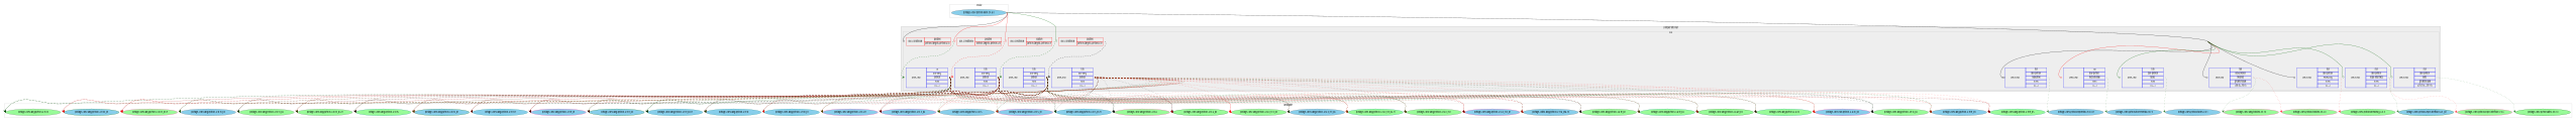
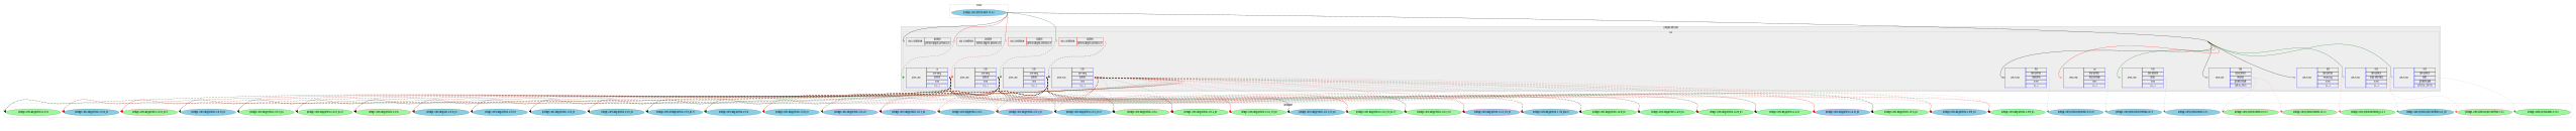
  digraph {
    compound=true
    concentrate=true
    fontname=Inter
    fontsize=10
    newrank=true
    rankdir=TB
    ranksep=1.5
    node [color=gray40 fillcolor=skyblue fontname=Inter fontsize=10 style=filled]
    edge [arrowhead=vee color=red fontname=Inter headport=w style=dotted tailport=e weight=100]
    n1 [label="portage://dev-python/klein-24.8.0" width=4]
    n2 [color=blue label=<<TABLE BORDER="0" CELLBORDER="1" CELLSPACING="0" CELLPADDING="4" WIDTH="220"><TR><TD ROWSPAN="6" CELLPADDING="30">pack_dep</TD></TR><TR><TD WIDTH="110">run</TD></TR><TR><TD>dev-lang</TD></TR><TR><TD>python</TD></TR><TR><TD>none</TD></TR><TR><TD>[[],,,,]</TD></TR></TABLE>> shape=none fillcolor="" style=""]
    n3 [color=red label=<<TABLE BORDER="0" CELLBORDER="1" CELLSPACING="0" CELLPADDING="4"><TR><TD ROWSPAN="3" CELLPADDING="10">use_conditional</TD></TR><TR><TD>positive</TD></TR><TR><TD>python_targets_python3_10</TD></TR></TABLE>> shape=none fillcolor="" style=""]
    n4 [color=blue label=<<TABLE BORDER="0" CELLBORDER="1" CELLSPACING="0" CELLPADDING="4" WIDTH="220"><TR><TD ROWSPAN="6" CELLPADDING="30">pack_dep</TD></TR><TR><TD WIDTH="110">run</TD></TR><TR><TD>dev-lang</TD></TR><TR><TD>python</TD></TR><TR><TD>none</TD></TR><TR><TD>[[],,,,]</TD></TR></TABLE>> shape=none fillcolor="" style=""]
    n5 [color=red label=<<TABLE BORDER="0" CELLBORDER="1" CELLSPACING="0" CELLPADDING="4"><TR><TD ROWSPAN="3" CELLPADDING="10">use_conditional</TD></TR><TR><TD>positive</TD></TR><TR><TD>python_targets_python3_11</TD></TR></TABLE>> shape=none fillcolor="" style=""]
    n6 [color=blue label=<<TABLE BORDER="0" CELLBORDER="1" CELLSPACING="0" CELLPADDING="4" WIDTH="220"><TR><TD ROWSPAN="6" CELLPADDING="30">pack_dep</TD></TR><TR><TD WIDTH="110">run</TD></TR><TR><TD>dev-lang</TD></TR><TR><TD>python</TD></TR><TR><TD>none</TD></TR><TR><TD>[[],,,,]</TD></TR></TABLE>> shape=none fillcolor="" style=""]
    n7 [color=red label=<<TABLE BORDER="0" CELLBORDER="1" CELLSPACING="0" CELLPADDING="4"><TR><TD ROWSPAN="3" CELLPADDING="10">use_conditional</TD></TR><TR><TD>positive</TD></TR><TR><TD>python_targets_python3_12</TD></TR></TABLE>> shape=none fillcolor="" style=""]
    n8 [color=blue label=<<TABLE BORDER="0" CELLBORDER="1" CELLSPACING="0" CELLPADDING="4" WIDTH="220"><TR><TD ROWSPAN="6" CELLPADDING="30">pack_dep</TD></TR><TR><TD WIDTH="110">run</TD></TR><TR><TD>dev-lang</TD></TR><TR><TD>python</TD></TR><TR><TD>none</TD></TR><TR><TD>[[],,,,]</TD></TR></TABLE>> shape=none fillcolor="" style=""]
    n9 [color=red label=<<TABLE BORDER="0" CELLBORDER="1" CELLSPACING="0" CELLPADDING="4"><TR><TD ROWSPAN="3" CELLPADDING="10">use_conditional</TD></TR><TR><TD>positive</TD></TR><TR><TD>python_targets_python3_13</TD></TR></TABLE>> shape=none fillcolor="" style=""]
    n10 [color=blue label=<<TABLE BORDER="0" CELLBORDER="1" CELLSPACING="0" CELLPADDING="4" WIDTH="220"><TR><TD ROWSPAN="6" CELLPADDING="30">pack_dep</TD></TR><TR><TD WIDTH="110">run</TD></TR><TR><TD>dev-python</TD></TR><TR><TD>attrs</TD></TR><TR><TD>greaterequal</TD></TR><TR><TD>[[20,1,0],,,20.1.0]</TD></TR></TABLE>> shape=none fillcolor="" style=""]
    n11 [color=blue label=<<TABLE BORDER="0" CELLBORDER="1" CELLSPACING="0" CELLPADDING="4" WIDTH="220"><TR><TD ROWSPAN="6" CELLPADDING="30">pack_dep</TD></TR><TR><TD WIDTH="110">run</TD></TR><TR><TD>dev-python</TD></TR><TR><TD>hyperlink</TD></TR><TR><TD>none</TD></TR><TR><TD>[[],,,,]</TD></TR></TABLE>> shape=none fillcolor="" style=""]
    n12 [color=blue label=<<TABLE BORDER="0" CELLBORDER="1" CELLSPACING="0" CELLPADDING="4" WIDTH="220"><TR><TD ROWSPAN="6" CELLPADDING="30">pack_dep</TD></TR><TR><TD WIDTH="110">run</TD></TR><TR><TD>dev-python</TD></TR><TR><TD>incremental</TD></TR><TR><TD>none</TD></TR><TR><TD>[[],,,,]</TD></TR></TABLE>> shape=none fillcolor="" style=""]
    n13 [color=blue label=<<TABLE BORDER="0" CELLBORDER="1" CELLSPACING="0" CELLPADDING="4" WIDTH="220"><TR><TD ROWSPAN="6" CELLPADDING="30">pack_dep</TD></TR><TR><TD WIDTH="110">run</TD></TR><TR><TD>dev-python</TD></TR><TR><TD>tubes</TD></TR><TR><TD>none</TD></TR><TR><TD>[[],,,,]</TD></TR></TABLE>> shape=none fillcolor="" style=""]
    n14 [color=blue label=<<TABLE BORDER="0" CELLBORDER="1" CELLSPACING="0" CELLPADDING="4" WIDTH="220"><TR><TD ROWSPAN="6" CELLPADDING="30">pack_dep</TD></TR><TR><TD WIDTH="110">run</TD></TR><TR><TD>dev-python</TD></TR><TR><TD>twisted</TD></TR><TR><TD>greaterequal</TD></TR><TR><TD>[[16,6],,,16.6]</TD></TR></TABLE>> shape=none fillcolor="" style=""]
    n15 [color=blue label=<<TABLE BORDER="0" CELLBORDER="1" CELLSPACING="0" CELLPADDING="4" WIDTH="220"><TR><TD ROWSPAN="6" CELLPADDING="30">pack_dep</TD></TR><TR><TD WIDTH="110">run</TD></TR><TR><TD>dev-python</TD></TR><TR><TD>werkzeug</TD></TR><TR><TD>none</TD></TR><TR><TD>[[],,,,]</TD></TR></TABLE>> shape=none fillcolor="" style=""]
    n16 [color=blue label=<<TABLE BORDER="0" CELLBORDER="1" CELLSPACING="0" CELLPADDING="4" WIDTH="220"><TR><TD ROWSPAN="6" CELLPADDING="30">pack_dep</TD></TR><TR><TD WIDTH="110">run</TD></TR><TR><TD>dev-python</TD></TR><TR><TD>zope-interface</TD></TR><TR><TD>none</TD></TR><TR><TD>[[],,,,]</TD></TR></TABLE>> shape=none fillcolor="" style=""]
    n17 [color=deeppink label="portage://dev-lang/python-3.13.0_rc2_p1" width=4]
    n18 [fillcolor=palegreen label="portage://dev-lang/python-3.13.0_rc2" width=4]
    n19 [color=teal fillcolor=palegreen label="portage://dev-lang/python-3.13.0_rc1_p3-r1" width=4]
    n20 [label="portage://dev-lang/python-3.13.0_rc1_p3" width=4]
-   n21 [fillcolor=palegreen label="portage://dev-lang/python-3.13.0_rc4_p2" width=4]
+   n21 [fillcolor=palegreen label="portage://dev-lang/python-3.13.0_rc1_p2" width=4]
    n22 [color=darkgreen fillcolor=palegreen label="portage://dev-lang/python-3.12.6_p2" width=4]
    n23 [color=deeppink fillcolor=palegreen label="portage://dev-lang/python-3.12.6" width=4]
    n24 [color=teal label="portage://dev-lang/python-3.12.5_p1-r1" width=4]
    n25 [color=deeppink label="portage://dev-lang/python-3.12.5_p1" width=4]
    n26 [label="portage://dev-lang/python-3.12.5" width=4]
    n27 [color=deeppink label="portage://dev-lang/python-3.12.4_p3" width=4]
    n28 [color=deeppink label="portage://dev-lang/python-3.12.3-r1" width=4]
    n29 [color=teal label="portage://dev-lang/python-3.11.10_p1" width=4]
    n30 [color=teal label="portage://dev-lang/python-3.11.10" width=4]
-   n31 [color=teal label="portage://dev-lang/python-3.11.9_p2-r1" width=4]
+   n31 [color=teal label="portage://dev-portage/python-3.11.9_p2-r1" width=4]
    n32 [color=darkgreen label="portage://dev-lang/python-3.11.9_p2" width=4]
-   n33 [color=deeppink label="portage://dev-lang/python-3.11.9_p1" width=4]
+   n33 [color=teal label="portage://dev-lang/python-3.11.9_p1" width=4]
    n34 [color=teal label="portage://dev-lang/python-3.11.9-r1" width=4]
-   n35 [color=darkgreen label="portage://dev-lang/python-3.10.15_p1" width=4]
-   n36 [color=teal fillcolor=palegreen label="portage://dev-lang/python-3.10.15" width=4]
+   n35 [color=darkgreen label="portage://dev-lang/use-3.10.15_p1" width=4]
+   n36 [color=deeppink fillcolor=palegreen label="portage://dev-lang/python-3.10.15" width=4]
    n37 [fillcolor=palegreen label="portage://dev-lang/python-3.10.14_p3-r1" width=4]
    n38 [fillcolor=palegreen label="portage://dev-lang/python-3.10.14_p3" width=4]
    n39 [label="portage://dev-lang/python-3.10.14_p2" width=4]
    n40 [color=deeppink fillcolor=palegreen label="portage://dev-lang/python-3.10.14_p1-r1" width=4]
    n41 [color=darkgreen label="portage://dev-lang/python-3.9.20_p1" width=4]
    n42 [fillcolor=palegreen label="portage://dev-lang/python-3.9.20" width=4]
    n43 [color=teal fillcolor=palegreen label="portage://dev-lang/python-3.9.19_p5" width=4]
    n44 [label="portage://dev-lang/python-3.9.19_p4" width=4]
    n45 [fillcolor=palegreen label="portage://dev-lang/python-3.9.13_p3" width=4]
-   n46 [color=deeppink label="portage://dev-run/python-3.8.20_p2" width=4]
+   n46 [color=deeppink label="portage://dev-lang/python-3.8.20_p2" width=4]
    n47 [color=teal fillcolor=palegreen label="portage://dev-lang/python-3.8.20" width=4]
-   n48 [color=darkgreen fillcolor=palegreen label="portage://dev-lang/python-3.8.69_p4" width=4]
+   n48 [color=darkgreen fillcolor=palegreen label="portage://dev-lang/python-3.8.19_p4" width=4]
    n49 [color=teal fillcolor=palegreen label="portage://dev-lang/python-3.8.19_p3" width=4]
    n50 [fillcolor=palegreen label="portage://dev-lang/python-3.8.19_p2" width=4]
-   n51 [label="portage://attrs-lang/python-2.7.18_p16-r2" width=4]
-   n52 [color=darkgreen fillcolor=palegreen label="portage://dev-python/attrs-24.2.0" width=4]
+   n51 [label="portage://dev-lang/python-2.7.18_p16-r2" width=4]
+   n52 [color=darkgreen fillcolor=palegreen label="portage://klein-python/attrs-24.2.0" width=4]
    n53 [label="portage://dev-python/hyperlink-21.0.0-r1" width=4]
    n54 [label="portage://dev-python/incremental-24.7.2" width=4]
    n55 [label="portage://dev-python/tubes-0.2.1" width=4]
-   n56 [color=deeppink fillcolor=palegreen label="portage://dev-lang/twisted-24.7.0" width=4]
+   n56 [color=deeppink fillcolor=palegreen label="portage://dev-python/twisted-24.7.0" width=4]
    n57 [color=deeppink fillcolor=palegreen label="portage://dev-python/twisted-24.3.0" width=4]
    n58 [fillcolor=palegreen label="portage://dev-python/werkzeug-3.0.4" width=4]
    n59 [color=deeppink fillcolor=palegreen label="portage://dev-python/zope-interface-7.0.3" width=4]
    n60 [color=darkgreen label="portage://dev-python/zope-interface-6.4_p2" width=4]
    subgraph cluster_1 {
      color=gray
      label=<<i>ebuild</i>>
      n1
    }
    subgraph cluster_2 {
      color=gray
      label=<<i>dependencies</i>>
      subgraph cluster_3 {
        color=gray
        fillcolor="#eeeeee"
        label=<<i>compile</i>>
        style=filled
      }
      subgraph cluster_4 {
        color=gray
        fillcolor="#eeeeee"
        label=<<i>compile and run</i>>
        style=filled
      }
      subgraph cluster_5 {
        color=gray
        fillcolor="#eeeeee"
        label=<<i>run</i>>
        style=filled
        subgraph sub_6 {
          color=gray
          fillcolor="#eeeeee"
          label=<<i>run</i>>
          style=filled
          n5
          subgraph sub_7 {
            color=gray
            fillcolor="#eeeeee"
            label=<<i>run</i>>
            style=filled
            n4
          }
        }
        subgraph sub_8 {
          color=gray
          fillcolor="#eeeeee"
          label=<<i>run</i>>
          style=filled
          n3
          subgraph sub_9 {
            color=gray
            fillcolor="#eeeeee"
            label=<<i>run</i>>
            style=filled
            n2
          }
        }
        subgraph sub_10 {
          color=gray
          fillcolor="#eeeeee"
          label=<<i>run</i>>
          style=filled
          n7
          subgraph sub_11 {
            color=gray
            fillcolor="#eeeeee"
            label=<<i>run</i>>
            style=filled
            n6
          }
        }
        subgraph sub_12 {
          color=gray
          fillcolor="#eeeeee"
          label=<<i>run</i>>
          style=filled
          n9
          subgraph sub_13 {
            color=gray
            fillcolor="#eeeeee"
            label=<<i>run</i>>
            style=filled
            n8
          }
        }
        subgraph sub_14 {
          color=gray
          fillcolor="#eeeeee"
          label=<<i>run</i>>
          style=filled
          n10
        }
        subgraph sub_15 {
          color=gray
          fillcolor="#eeeeee"
          label=<<i>run</i>>
          style=filled
          n11
        }
        subgraph sub_16 {
          color=gray
          fillcolor="#eeeeee"
          label=<<i>run</i>>
          style=filled
          n12
        }
        subgraph sub_17 {
          color=gray
          fillcolor="#eeeeee"
          label=<<i>run</i>>
          style=filled
          n13
        }
        subgraph sub_18 {
          color=gray
          fillcolor="#eeeeee"
          label=<<i>run</i>>
          style=filled
          n14
        }
        subgraph sub_19 {
          color=gray
          fillcolor="#eeeeee"
          label=<<i>run</i>>
          style=filled
          n15
        }
        subgraph sub_20 {
          color=gray
          fillcolor="#eeeeee"
          label=<<i>run</i>>
          style=filled
          n16
        }
      }
    }
    subgraph cluster_21 {
      color=gray
      label=<<i>candidates</i>>
      rank=same
      subgraph sub_22 {
        color=black
        label=<<i>candidates</i>>
        nodesep=1
        rank=same
        n17
        n18
        n19
        n20
        n21
        n22
        n23
        n24
        n25
        n26
        n27
        n28
        n29
        n30
        n31
        n32
        n33
        n34
        n35
        n36
        n37
        n38
        n39
        n40
        n41
        n42
        n43
        n44
        n45
        n46
        n47
        n48
        n49
        n50
        n51
      }
      subgraph sub_23 {
        color=black
        label=<<i>candidates</i>>
        nodesep=1
        rank=same
        n17
        n18
        n19
        n20
        n21
        n22
        n23
        n24
        n25
        n26
        n27
        n28
        n29
        n30
        n31
        n32
        n33
        n34
        n35
        n36
        n37
        n38
        n39
        n40
        n41
        n42
        n43
        n44
        n45
        n46
        n47
        n48
        n49
        n50
        n51
      }
      subgraph sub_24 {
        color=black
        label=<<i>candidates</i>>
        nodesep=1
        rank=same
        n17
        n18
        n19
        n20
        n21
        n22
        n23
        n24
        n25
        n26
        n27
        n28
        n29
        n30
        n31
        n32
        n33
        n34
        n35
        n36
        n37
        n38
        n39
        n40
        n41
        n42
        n43
        n44
        n45
        n46
        n47
        n48
        n49
        n50
        n51
      }
      subgraph sub_25 {
        color=black
        label=<<i>candidates</i>>
        nodesep=1
        rank=same
        n17
        n18
        n19
        n20
        n21
        n22
        n23
        n24
        n25
        n26
        n27
        n28
        n29
        n30
        n31
        n32
        n33
        n34
        n35
        n36
        n37
        n38
        n39
        n40
        n41
        n42
        n43
        n44
        n45
        n46
        n47
        n48
        n49
        n50
        n51
      }
      subgraph sub_26 {
        color=black
        label=<<i>candidates</i>>
        nodesep=1
        rank=same
        n52
      }
      subgraph sub_27 {
        color=black
        label=<<i>candidates</i>>
        nodesep=1
        rank=same
        n53
      }
      subgraph sub_28 {
        color=black
        label=<<i>candidates</i>>
        nodesep=1
        rank=same
        n54
      }
      subgraph sub_29 {
        color=black
        label=<<i>candidates</i>>
        nodesep=1
        rank=same
        n55
      }
      subgraph sub_30 {
        color=black
        label=<<i>candidates</i>>
        nodesep=1
        rank=same
        n56
        n57
      }
      subgraph sub_31 {
        color=black
        label=<<i>candidates</i>>
        nodesep=1
        rank=same
        n58
      }
      subgraph sub_32 {
        color=black
        label=<<i>candidates</i>>
        nodesep=1
        rank=same
        n59
        n60
      }
    }
    n1 -> n3 [arrowhead=odot color=darkgreen style=solid weight=20]
    n1 -> n5 [arrowhead=odot style=solid weight=20]
    n1 -> n7 [arrowhead=odot style=solid weight=20]
    n1 -> n9 [arrowhead=odot color=black style=solid weight=20]
    n1 -> n10 [arrowhead=odot color=darkgreen style=solid weight=20]
    n1 -> n11 [arrowhead=odot color=black style=solid weight=20]
    n1 -> n12 [arrowhead=odot style=solid weight=20]
    n1 -> n13 [arrowhead=odot color=darkgreen style=solid weight=20]
    n1 -> n14 [arrowhead=odot color=black style=solid weight=20]
    n1 -> n15 [arrowhead=odot color=black style=solid weight=20]
    n1 -> n16 [arrowhead=odot color=darkgreen style=solid weight=20]
    n2 -> n17
    n2 -> n18 [color=black]
    n2 -> n19
    n2 -> n20
    n2 -> n21
    n2 -> n22 [color=black]
    n2 -> n23 [color=black]
    n2 -> n24 [color=black]
    n2 -> n25 [color=black]
    n2 -> n26
    n2 -> n27 [color=black]
    n2 -> n28
    n2 -> n29 [color=darkgreen]
    n2 -> n30 [color=black]
    n2 -> n31 [color=darkgreen]
    n2 -> n32 [color=darkgreen]
    n2 -> n33
    n2 -> n34 [color=darkgreen]
    n2 -> n35
    n2 -> n36 [color=darkgreen]
    n2 -> n37
    n2 -> n38
    n2 -> n39
    n2 -> n40 [color=black]
    n2 -> n41
    n2 -> n42 [color=darkgreen]
    n2 -> n43
    n2 -> n44
    n2 -> n45 [color=black]
    n2 -> n46
    n2 -> n47 [color=darkgreen]
    n2 -> n48 [color=darkgreen]
    n2 -> n49 [color=darkgreen]
    n2 -> n50
    n2 -> n51
    n3 -> n2 [color=black style=dashed weight=20]
    n4 -> n17
    n4 -> n18 [color=darkgreen]
    n4 -> n19
    n4 -> n20 [color=black]
    n4 -> n21
    n4 -> n22 [color=black]
    n4 -> n23 [color=darkgreen]
    n4 -> n24 [color=black]
    n4 -> n25 [color=darkgreen]
    n4 -> n26
    n4 -> n27
    n4 -> n28 [color=darkgreen]
    n4 -> n29 [color=black]
    n4 -> n30
    n4 -> n31 [color=darkgreen]
    n4 -> n32 [color=darkgreen]
    n4 -> n33 [color=black]
    n4 -> n34
    n4 -> n35 [color=black]
    n4 -> n36
    n4 -> n37
    n4 -> n38 [color=black]
    n4 -> n39 [color=black]
    n4 -> n40
    n4 -> n41 [color=black]
    n4 -> n42 [color=darkgreen]
    n4 -> n43
    n4 -> n44 [color=darkgreen]
    n4 -> n45 [color=darkgreen]
    n4 -> n46 [color=darkgreen]
    n4 -> n47
    n4 -> n48 [color=black]
    n4 -> n49 [color=black]
    n4 -> n50 [color=darkgreen]
    n4 -> n51 [color=darkgreen]
    n5 -> n4 [color=darkgreen style=dashed weight=20]
    n6 -> n17
    n6 -> n18
    n6 -> n19
    n6 -> n20 [color=black]
    n6 -> n21
    n6 -> n22 [color=black]
    n6 -> n23 [color=black]
    n6 -> n24 [color=black]
    n6 -> n25 [color=darkgreen]
    n6 -> n26 [color=darkgreen]
    n6 -> n27
    n6 -> n28
    n6 -> n29
    n6 -> n30 [color=black]
    n6 -> n31 [color=darkgreen]
    n6 -> n32
    n6 -> n33
    n6 -> n34
    n6 -> n35
    n6 -> n36 [color=black]
    n6 -> n37 [color=black]
    n6 -> n38 [color=black]
    n6 -> n39 [color=darkgreen]
    n6 -> n40
    n6 -> n41
    n6 -> n42 [color=black]
    n6 -> n43
    n6 -> n44 [color=darkgreen]
    n6 -> n45 [color=black]
    n6 -> n46
    n6 -> n47 [color=darkgreen]
    n6 -> n48 [color=darkgreen]
    n6 -> n49
    n6 -> n50 [color=black]
    n6 -> n51 [color=black]
    n7 -> n6 [style=dashed weight=20]
    n8 -> n17 [color=black]
    n8 -> n18 [color=darkgreen]
    n8 -> n19 [color=darkgreen]
    n8 -> n20 [color=darkgreen]
    n8 -> n21
    n8 -> n22
    n8 -> n23 [color=black]
    n8 -> n24 [color=darkgreen]
    n8 -> n25
    n8 -> n26 [color=darkgreen]
    n8 -> n27 [color=black]
    n8 -> n28 [color=darkgreen]
    n8 -> n29
    n8 -> n30 [color=darkgreen]
    n8 -> n31 [color=black]
    n8 -> n32 [color=black]
    n8 -> n33 [color=black]
    n8 -> n34 [color=black]
    n8 -> n35 [color=darkgreen]
    n8 -> n36 [color=black]
    n8 -> n37 [color=darkgreen]
    n8 -> n38 [color=darkgreen]
    n8 -> n39 [color=darkgreen]
    n8 -> n40
    n8 -> n41
    n8 -> n42 [color=darkgreen]
    n8 -> n43 [color=black]
    n8 -> n44
    n8 -> n45 [color=black]
    n8 -> n46
    n8 -> n47 [color=black]
    n8 -> n48
    n8 -> n49 [color=darkgreen]
    n8 -> n50 [color=black]
    n8 -> n51
    n9 -> n8 [color=darkgreen style=dashed weight=20]
    n10 -> n52 [color=darkgreen]
    n11 -> n53 [color=darkgreen]
    n12 -> n54 [color=darkgreen]
    n13 -> n55 [color=darkgreen]
    n14 -> n56 [color=darkgreen]
    n14 -> n57
    n15 -> n58
    n16 -> n59
    n16 -> n60 [color=darkgreen]
  }
